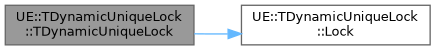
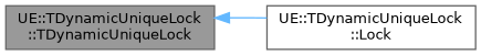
  digraph {
    rankdir=LR
    node [fontname=Helvetica fontsize=10 shape=box style=filled]
    n1 [color=gray40 fillcolor=grey60 fontcolor=black height=0.2 label="UE::TDynamicUniqueLock\l::TDynamicUniqueLock" width=0.4]
    n2 [color=grey40 fillcolor=white height=0.2 label="UE::TDynamicUniqueLock\l::Lock" width=0.4]
-   n1 -> n2 [color=steelblue1 fontname=Helvetica fontsize=10 labelfontname=Helvetica labelfontsize=10 style=solid]
+   n2 -> n1 [color=steelblue1 fontname=Helvetica fontsize=10 labelfontname=Helvetica labelfontsize=10 style=solid]
  }
